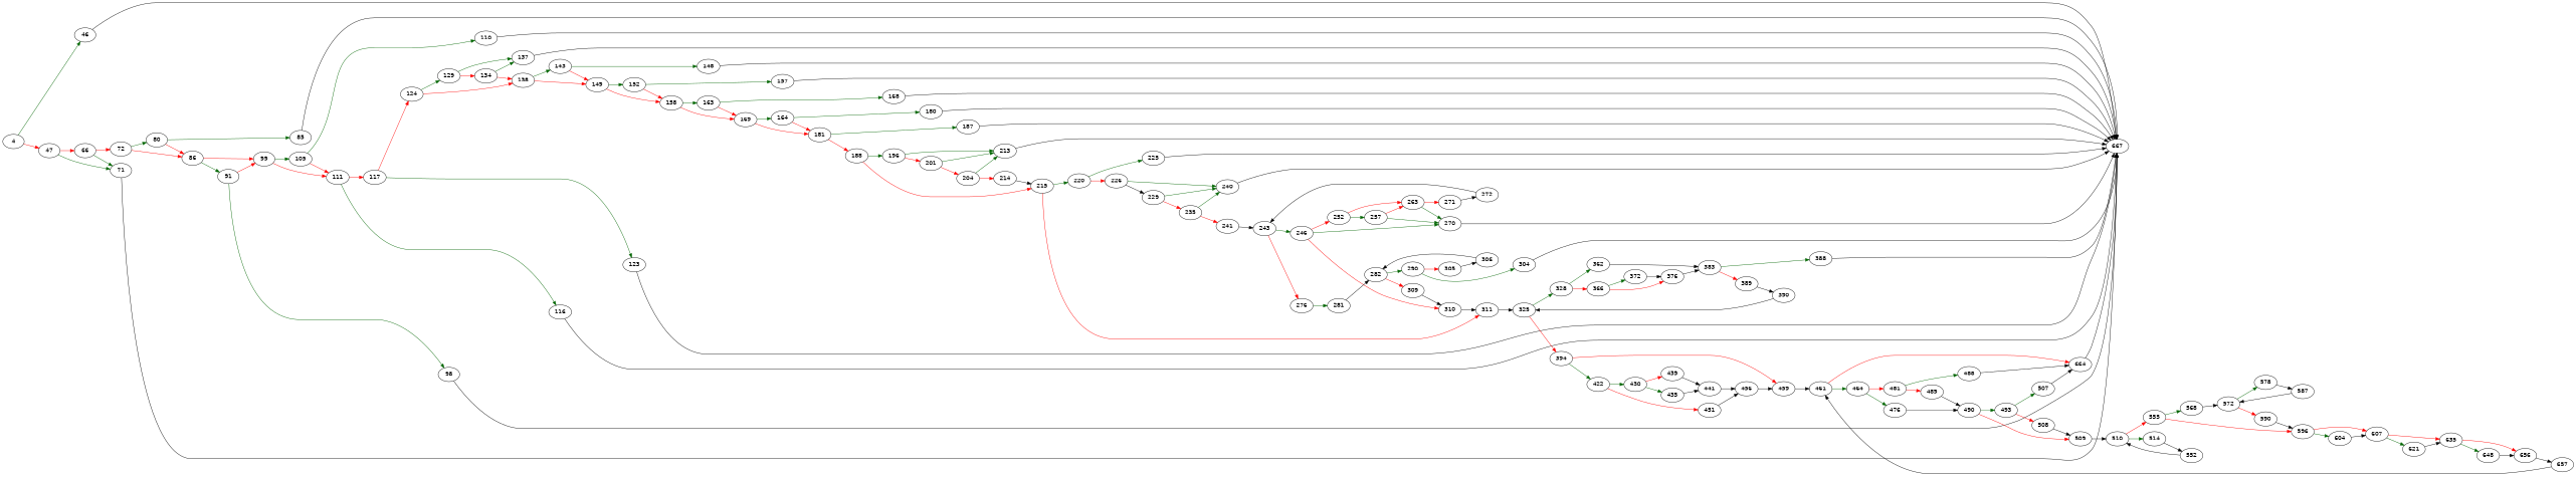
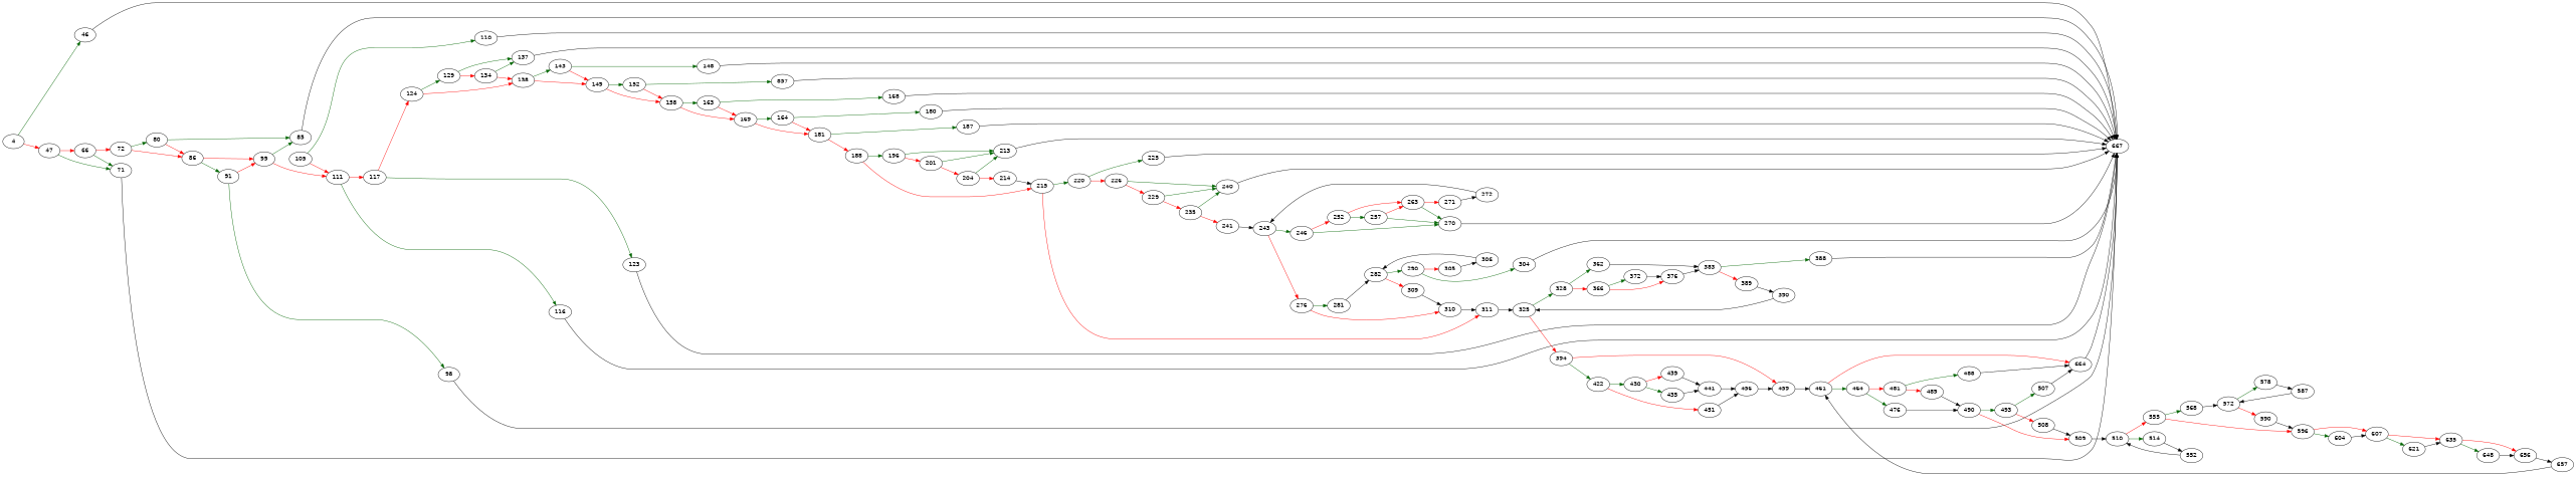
  strict digraph {
    fontname="DejaVu Sans"
    rankdir=LR
    node [fontname="DejaVu Sans"]
    edge [fontname="DejaVu Sans"]
    4 [entry=true]
    46
    47
    667
    71
    66
    72
    80
    86
    85
    91
    99
    98
    105
    111
    110
    116
    117
    123
    124
    129
    138
    137
    134
    143
    149
    148
    152
    158
-   157
+   157 [label=857]
    163
    169
    168
    n34 [label=164]
    181
    180
    187
    188
    196
    215
    213
    201
    220
    311
    204
    225
    226
    325
    214
    240
    229
    328
    394
    235
    241
    243
    246
    276
    270
    252
    281
    310
    257
    263
    282
    271
    272
    290
    309
    304
    305
    306
    362
    366
    422
    459
    383
    372
    376
    430
    451
    461
    388
    389
    390
    435
    439
    456
    464
    664
    441
    476
    481
    490
    488
    489
    493
    509
    507
    508
    510
    514
    555
    552
    568
    596
    572
    604
    607
    578
    590
    621
    635
    587
    648
    656
    657
    4 -> 46 [color=darkgreen cond=true]
    4 -> 47 [color=red cond=false]
    46 -> 667
    47 -> 71 [color=darkgreen cond=true]
    47 -> 66 [color=red cond=false]
    71 -> 667
    66 -> 71 [color=darkgreen cond=true]
    66 -> 72 [color=red cond=false]
    72 -> 80 [color=darkgreen cond=true]
    72 -> 86 [color=red cond=false]
    80 -> 86 [color=red cond=false]
    80 -> 85 [color=darkgreen cond=true]
    86 -> 91 [color=darkgreen cond=true]
    86 -> 99 [color=red cond=false]
    85 -> 667
    91 -> 99 [color=red cond=false]
    91 -> 98 [color=darkgreen cond=true]
-   99 -> 105 [color=darkgreen cond=true]
+   99 -> 85 [color=darkgreen cond=true]
    99 -> 111 [color=red cond=false]
    98 -> 667
    105 -> 111 [color=red cond=false]
    105 -> 110 [color=darkgreen cond=true]
    111 -> 116 [color=darkgreen cond=true]
    111 -> 117 [color=red cond=false]
    110 -> 667
    116 -> 667
    117 -> 123 [color=darkgreen cond=true]
    117 -> 124 [color=red cond=false]
    123 -> 667
    124 -> 129 [color=darkgreen cond=true]
    124 -> 138 [color=red cond=false]
    129 -> 137 [color=darkgreen cond=true]
    129 -> 134 [color=red cond=false]
    138 -> 143 [color=darkgreen cond=true]
    138 -> 149 [color=red cond=false]
    137 -> 667
    134 -> 138 [color=red cond=false]
    134 -> 137 [color=darkgreen cond=true]
    143 -> 149 [color=red cond=false]
    143 -> 148 [color=darkgreen cond=true]
    149 -> 152 [color=darkgreen cond=true]
    149 -> 158 [color=red cond=false]
    148 -> 667
    152 -> 158 [color=red cond=false]
    152 -> 157 [color=darkgreen cond=true]
    158 -> 163 [color=darkgreen cond=true]
    158 -> 169 [color=red cond=false]
    157 -> 667
    163 -> 169 [color=red cond=false]
    163 -> 168 [color=darkgreen cond=true]
    169 -> n34 [color=darkgreen cond=true]
    169 -> 181 [color=red cond=false]
    168 -> 667
    n34 -> 181 [color=red cond=false]
    n34 -> 180 [color=darkgreen cond=true]
    181 -> 187 [color=darkgreen cond=true]
    181 -> 188 [color=red cond=false]
    180 -> 667
    187 -> 667
    188 -> 196 [color=darkgreen cond=true]
    188 -> 215 [color=red cond=false]
    196 -> 213 [color=darkgreen cond=true]
    196 -> 201 [color=red cond=false]
    215 -> 220 [color=darkgreen cond=true]
    215 -> 311 [color=red cond=false]
    213 -> 667
    201 -> 213 [color=darkgreen cond=true]
    201 -> 204 [color=red cond=false]
    220 -> 225 [color=darkgreen cond=true]
    220 -> 226 [color=red cond=false]
    311 -> 325
    204 -> 213 [color=darkgreen cond=true]
    204 -> 214 [color=red cond=false]
    225 -> 667
    226 -> 240 [color=darkgreen cond=true]
-   226 -> 229 [color=black cond=false]
+   226 -> 229 [color=red cond=false]
    325 -> 328 [color=darkgreen cond=true]
    325 -> 394 [color=red cond=false]
    214 -> 215
    240 -> 667
    229 -> 240 [color=darkgreen cond=true]
    229 -> 235 [color=red cond=false]
    328 -> 362 [color=darkgreen cond=true]
    328 -> 366 [color=red cond=false]
    394 -> 422 [color=darkgreen cond=true]
    394 -> 459 [color=red cond=false]
    235 -> 240 [color=darkgreen cond=true]
    235 -> 241 [color=red cond=false]
    241 -> 243
    243 -> 246 [color=darkgreen cond=true]
    243 -> 276 [color=red cond=false]
    246 -> 270 [color=darkgreen cond=true]
    246 -> 252 [color=red cond=false]
    276 -> 281 [color=darkgreen cond=true]
-   246 -> 310 [color=red cond=false]
+   276 -> 310 [color=red cond=false]
    270 -> 667
    252 -> 257 [color=darkgreen cond=true]
    252 -> 263 [color=red cond=false]
    281 -> 282
    310 -> 311
    257 -> 270 [color=darkgreen cond=true]
    257 -> 263 [color=red cond=false]
    263 -> 270 [color=darkgreen cond=true]
    263 -> 271 [color=red cond=false]
    282 -> 290 [color=darkgreen cond=true]
    282 -> 309 [color=red cond=false]
    271 -> 272
    272 -> 243
    290 -> 304 [color=darkgreen cond=true]
    290 -> 305 [color=red cond=false]
    309 -> 310
    304 -> 667
    305 -> 306
    306 -> 282
    362 -> 383
    366 -> 372 [color=darkgreen cond=true]
    366 -> 376 [color=red cond=false]
    422 -> 430 [color=darkgreen cond=true]
    422 -> 451 [color=red cond=false]
    459 -> 461
    383 -> 388 [color=darkgreen cond=true]
    383 -> 389 [color=red cond=false]
    372 -> 376
    376 -> 383
    430 -> 435 [color=darkgreen cond=true]
    430 -> 439 [color=red cond=false]
    451 -> 456
    461 -> 464 [color=darkgreen cond=true]
    461 -> 664 [color=red cond=false]
    388 -> 667
    389 -> 390
    390 -> 325
    435 -> 441
    439 -> 441
    456 -> 459
    464 -> 476 [color=darkgreen cond=true]
    464 -> 481 [color=red cond=false]
    664 -> 667
    441 -> 456
    476 -> 490
    481 -> 488 [color=darkgreen cond=true]
    481 -> 489 [color=red cond=false]
    490 -> 493 [color=darkgreen cond=true]
    490 -> 509 [color=red cond=false]
    488 -> 664
    489 -> 490
    493 -> 507 [color=darkgreen cond=true]
    493 -> 508 [color=red cond=false]
    509 -> 510
    507 -> 664
    508 -> 509
    510 -> 514 [color=darkgreen cond=true]
    510 -> 555 [color=red cond=false]
    514 -> 552
    555 -> 568 [color=darkgreen cond=true]
    555 -> 596 [color=red cond=false]
    552 -> 510
    568 -> 572
    596 -> 604 [color=darkgreen cond=true]
    596 -> 607 [color=red cond=false]
    572 -> 578 [color=darkgreen cond=true]
    572 -> 590 [color=red cond=false]
    604 -> 607
    607 -> 621 [color=darkgreen cond=true]
    607 -> 635 [color=red cond=false]
    578 -> 587
    590 -> 596
    621 -> 635
    635 -> 648 [color=darkgreen cond=true]
    635 -> 656 [color=red cond=false]
    587 -> 572
    648 -> 656
    656 -> 657
    657 -> 461
  }
